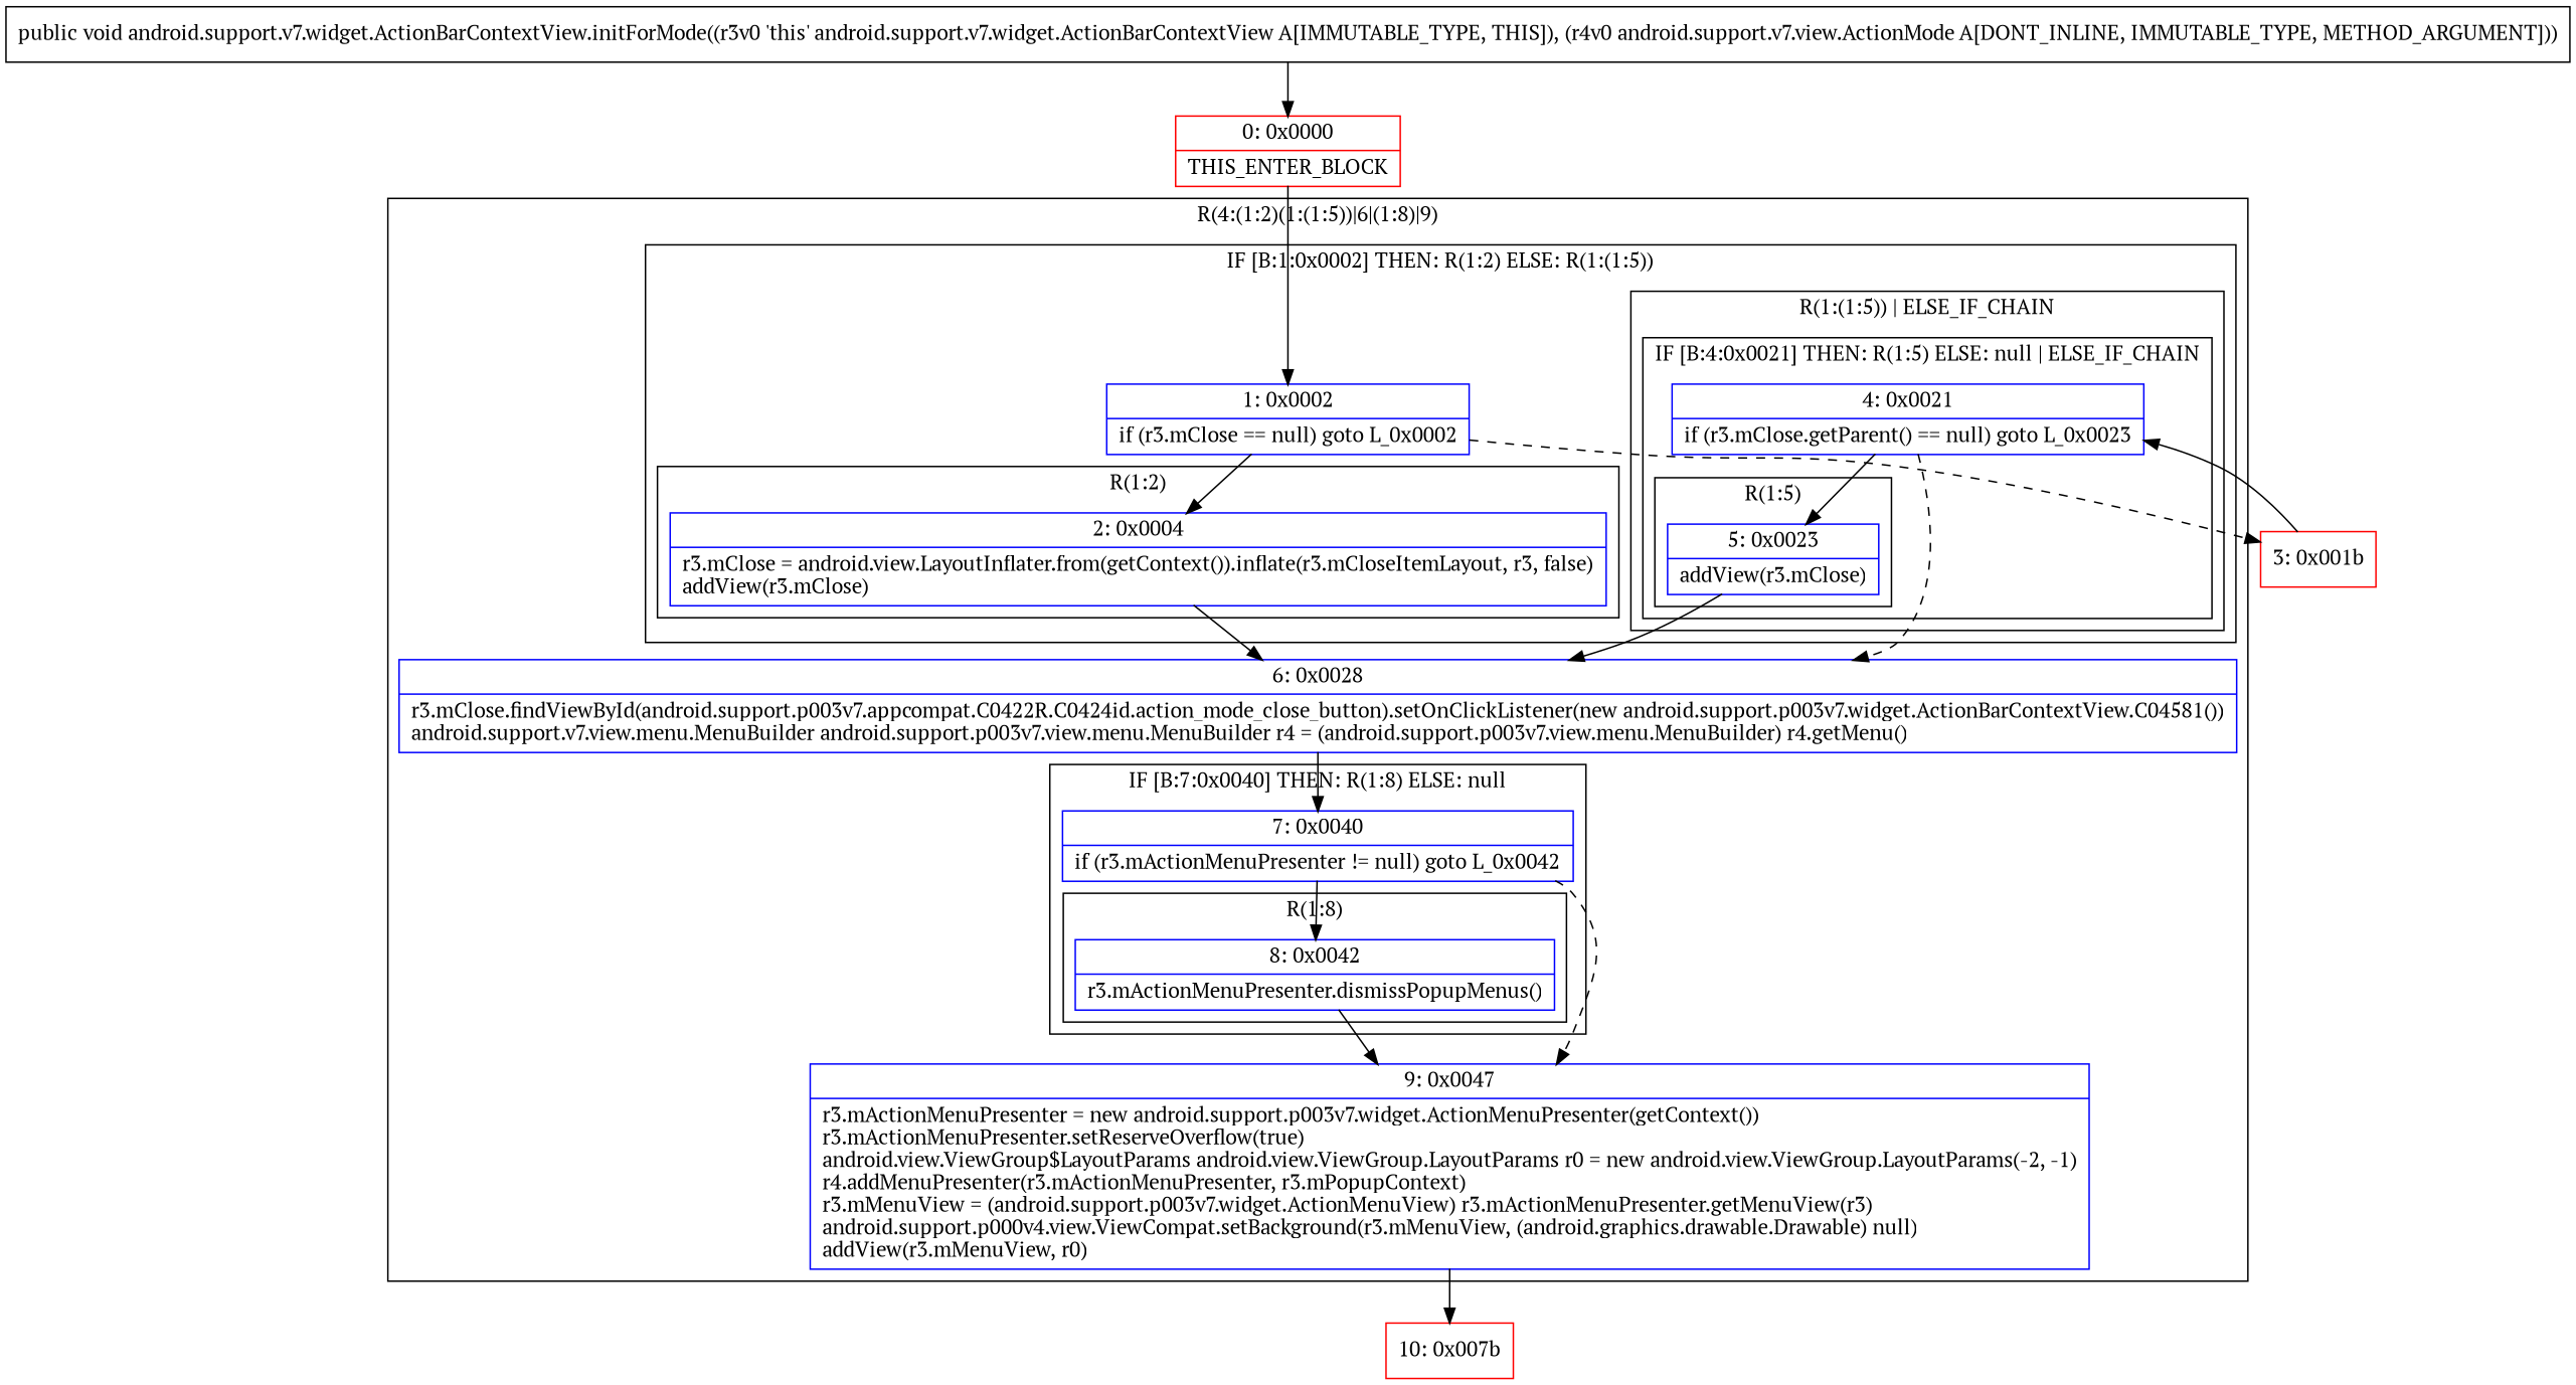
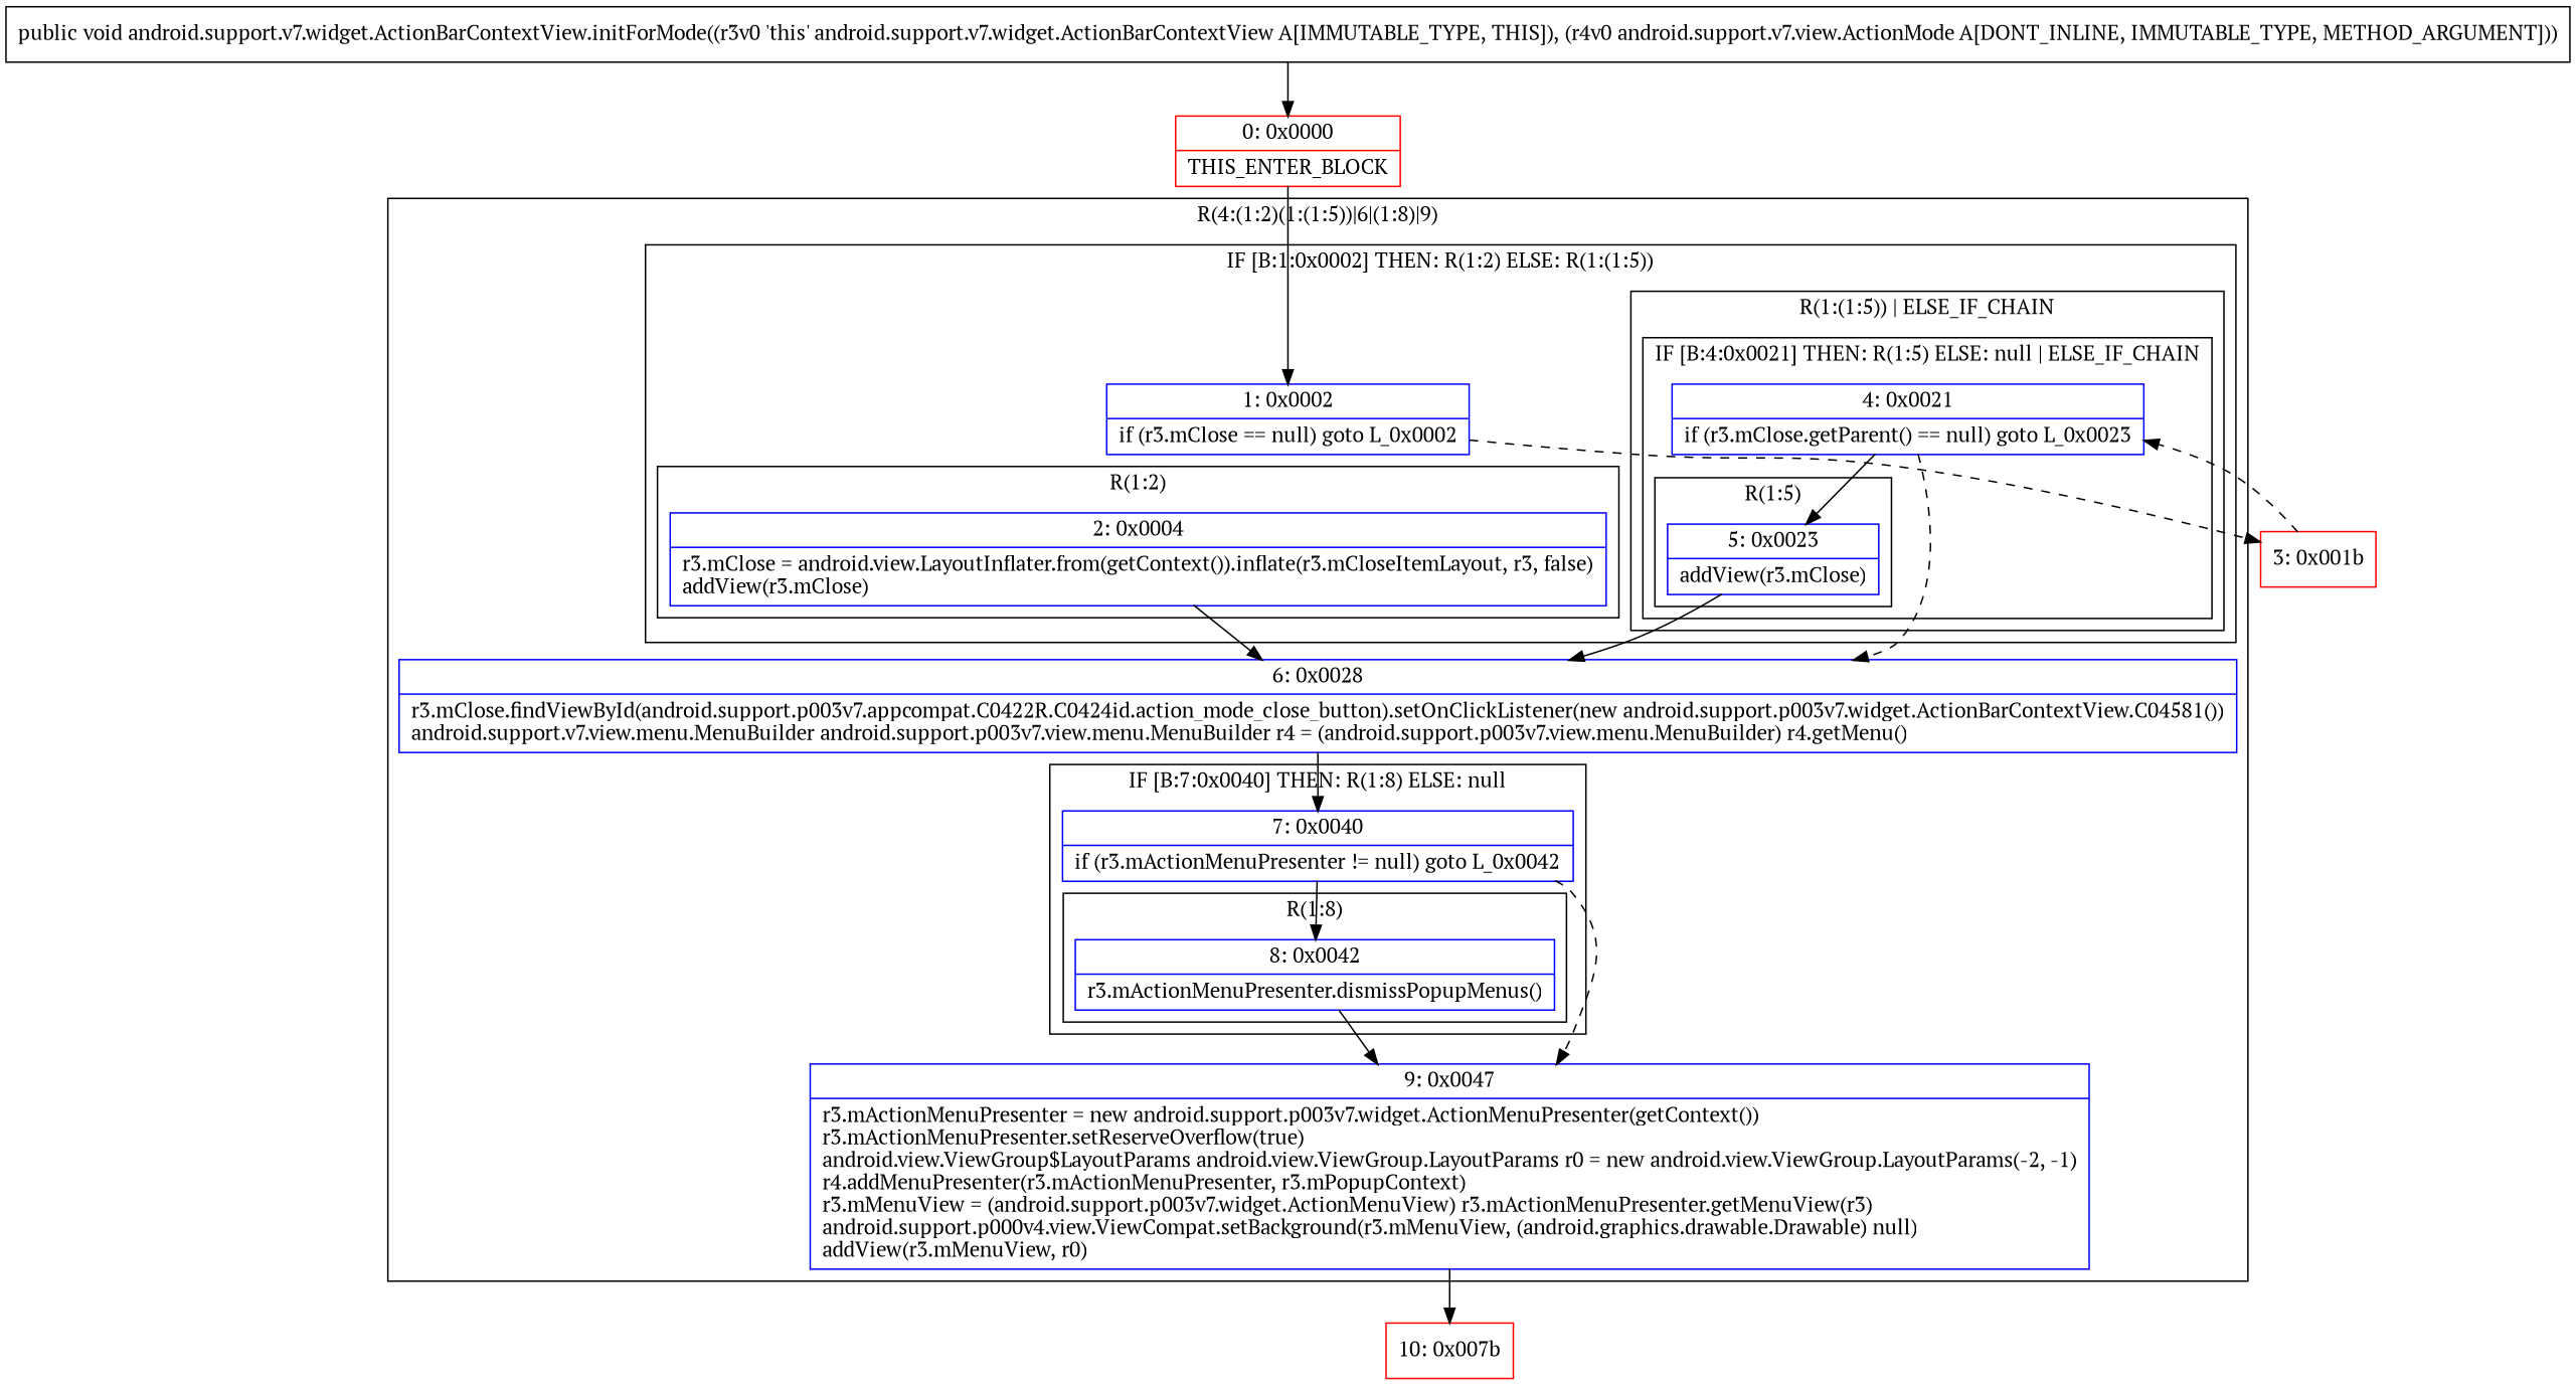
  digraph {
    fontname="PT Serif"
    node [color=blue fontname="PT Serif" shape=record]
    edge [fontname="PT Serif"]
    n1 [label="{2\:\ 0x0004|r3.mClose = android.view.LayoutInflater.from(getContext()).inflate(r3.mCloseItemLayout, r3, false)\laddView(r3.mClose)\l}"]
    n2 [label="{5\:\ 0x0023|addView(r3.mClose)\l}"]
    n3 [label="{4\:\ 0x0021|if (r3.mClose.getParent() == null) goto L_0x0023\l}"]
    n4 [label="{1\:\ 0x0002|if (r3.mClose == null) goto L_0x0002\l}"]
    n5 [label="{8\:\ 0x0042|r3.mActionMenuPresenter.dismissPopupMenus()\l}"]
    n6 [label="{7\:\ 0x0040|if (r3.mActionMenuPresenter != null) goto L_0x0042\l}"]
    n7 [label="{6\:\ 0x0028|r3.mClose.findViewById(android.support.p003v7.appcompat.C0422R.C0424id.action_mode_close_button).setOnClickListener(new android.support.p003v7.widget.ActionBarContextView.C04581())\landroid.support.v7.view.menu.MenuBuilder android.support.p003v7.view.menu.MenuBuilder r4 = (android.support.p003v7.view.menu.MenuBuilder) r4.getMenu()\l}"]
    n8 [label="{9\:\ 0x0047|r3.mActionMenuPresenter = new android.support.p003v7.widget.ActionMenuPresenter(getContext())\lr3.mActionMenuPresenter.setReserveOverflow(true)\landroid.view.ViewGroup$LayoutParams android.view.ViewGroup.LayoutParams r0 = new android.view.ViewGroup.LayoutParams(\-2, \-1)\lr4.addMenuPresenter(r3.mActionMenuPresenter, r3.mPopupContext)\lr3.mMenuView = (android.support.p003v7.widget.ActionMenuView) r3.mActionMenuPresenter.getMenuView(r3)\landroid.support.p000v4.view.ViewCompat.setBackground(r3.mMenuView, (android.graphics.drawable.Drawable) null)\laddView(r3.mMenuView, r0)\l}"]
    n9 [color=red label="{3\:\ 0x001b}"]
    n10 [color=red label="{10\:\ 0x007b}"]
    n11 [color=red label="{0\:\ 0x0000|THIS_ENTER_BLOCK\l}"]
    n12 [label="{public void android.support.v7.widget.ActionBarContextView.initForMode((r3v0 'this' android.support.v7.widget.ActionBarContextView A[IMMUTABLE_TYPE, THIS]), (r4v0 android.support.v7.view.ActionMode A[DONT_INLINE, IMMUTABLE_TYPE, METHOD_ARGUMENT])) }" color=""]
    subgraph cluster_1 {
      label="R(4:(1:2)(1:(1:5))|6|(1:8)|9)"
      n7
      n8
      subgraph cluster_2 {
        label="IF [B:1:0x0002] THEN: R(1:2) ELSE: R(1:(1:5))"
        n4
        subgraph cluster_3 {
          label="R(1:2)"
          n1
        }
        subgraph cluster_4 {
          label="R(1:(1:5)) | ELSE_IF_CHAIN\l"
          subgraph cluster_5 {
            label="IF [B:4:0x0021] THEN: R(1:5) ELSE: null | ELSE_IF_CHAIN\l"
            n3
            subgraph cluster_6 {
              label="R(1:5)"
              n2
            }
          }
        }
      }
      subgraph cluster_7 {
        label="IF [B:7:0x0040] THEN: R(1:8) ELSE: null"
        n6
        subgraph cluster_8 {
          label="R(1:8)"
          n5
        }
      }
    }
    n1 -> n7
    n2 -> n7
    n3 -> n2
    n3 -> n7 [style=dashed]
-   n4 -> n1
    n4 -> n9 [style=dashed]
    n5 -> n8
    n6 -> n5
    n6 -> n8 [style=dashed]
    n7 -> n6
    n8 -> n10
-   n9 -> n3
+   n9 -> n3 [style=dashed]
    n11 -> n4
    n12 -> n11
  }
